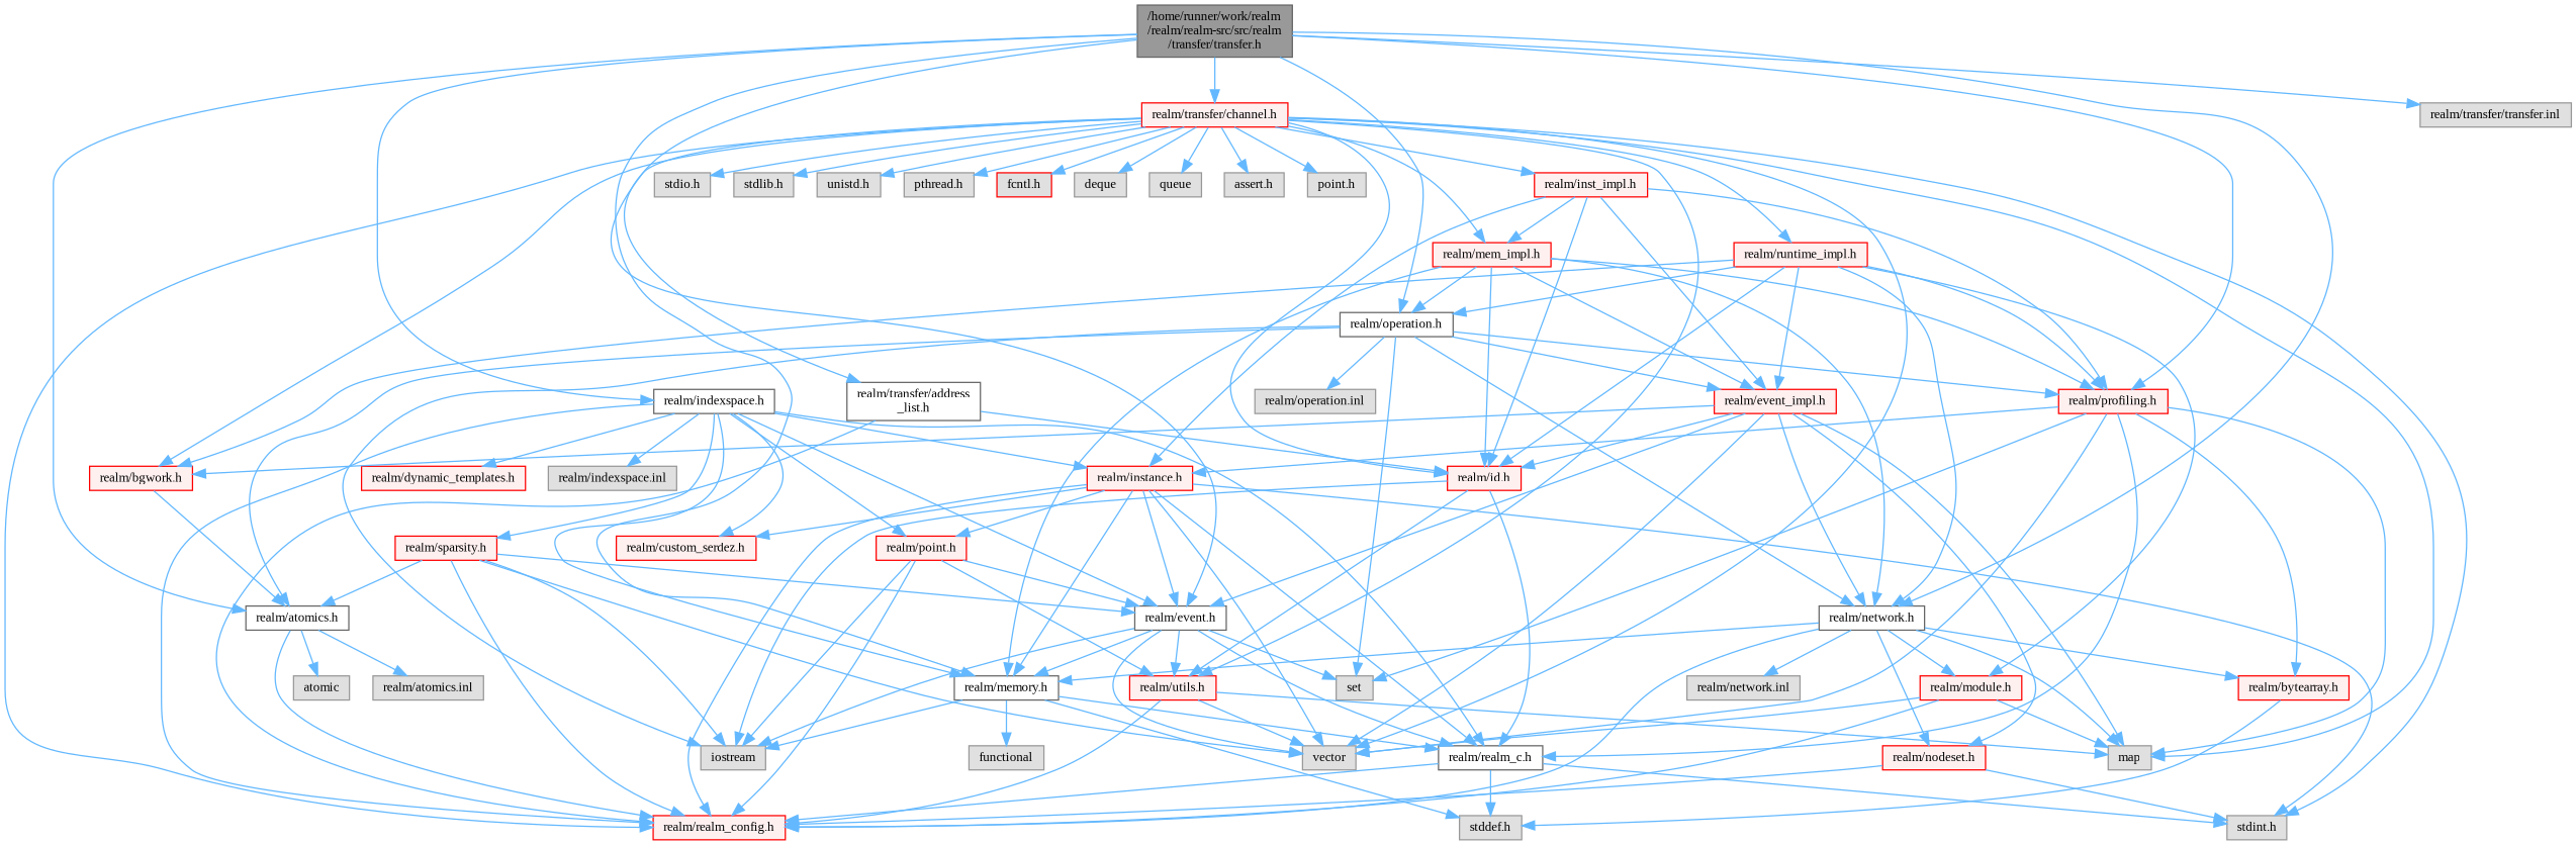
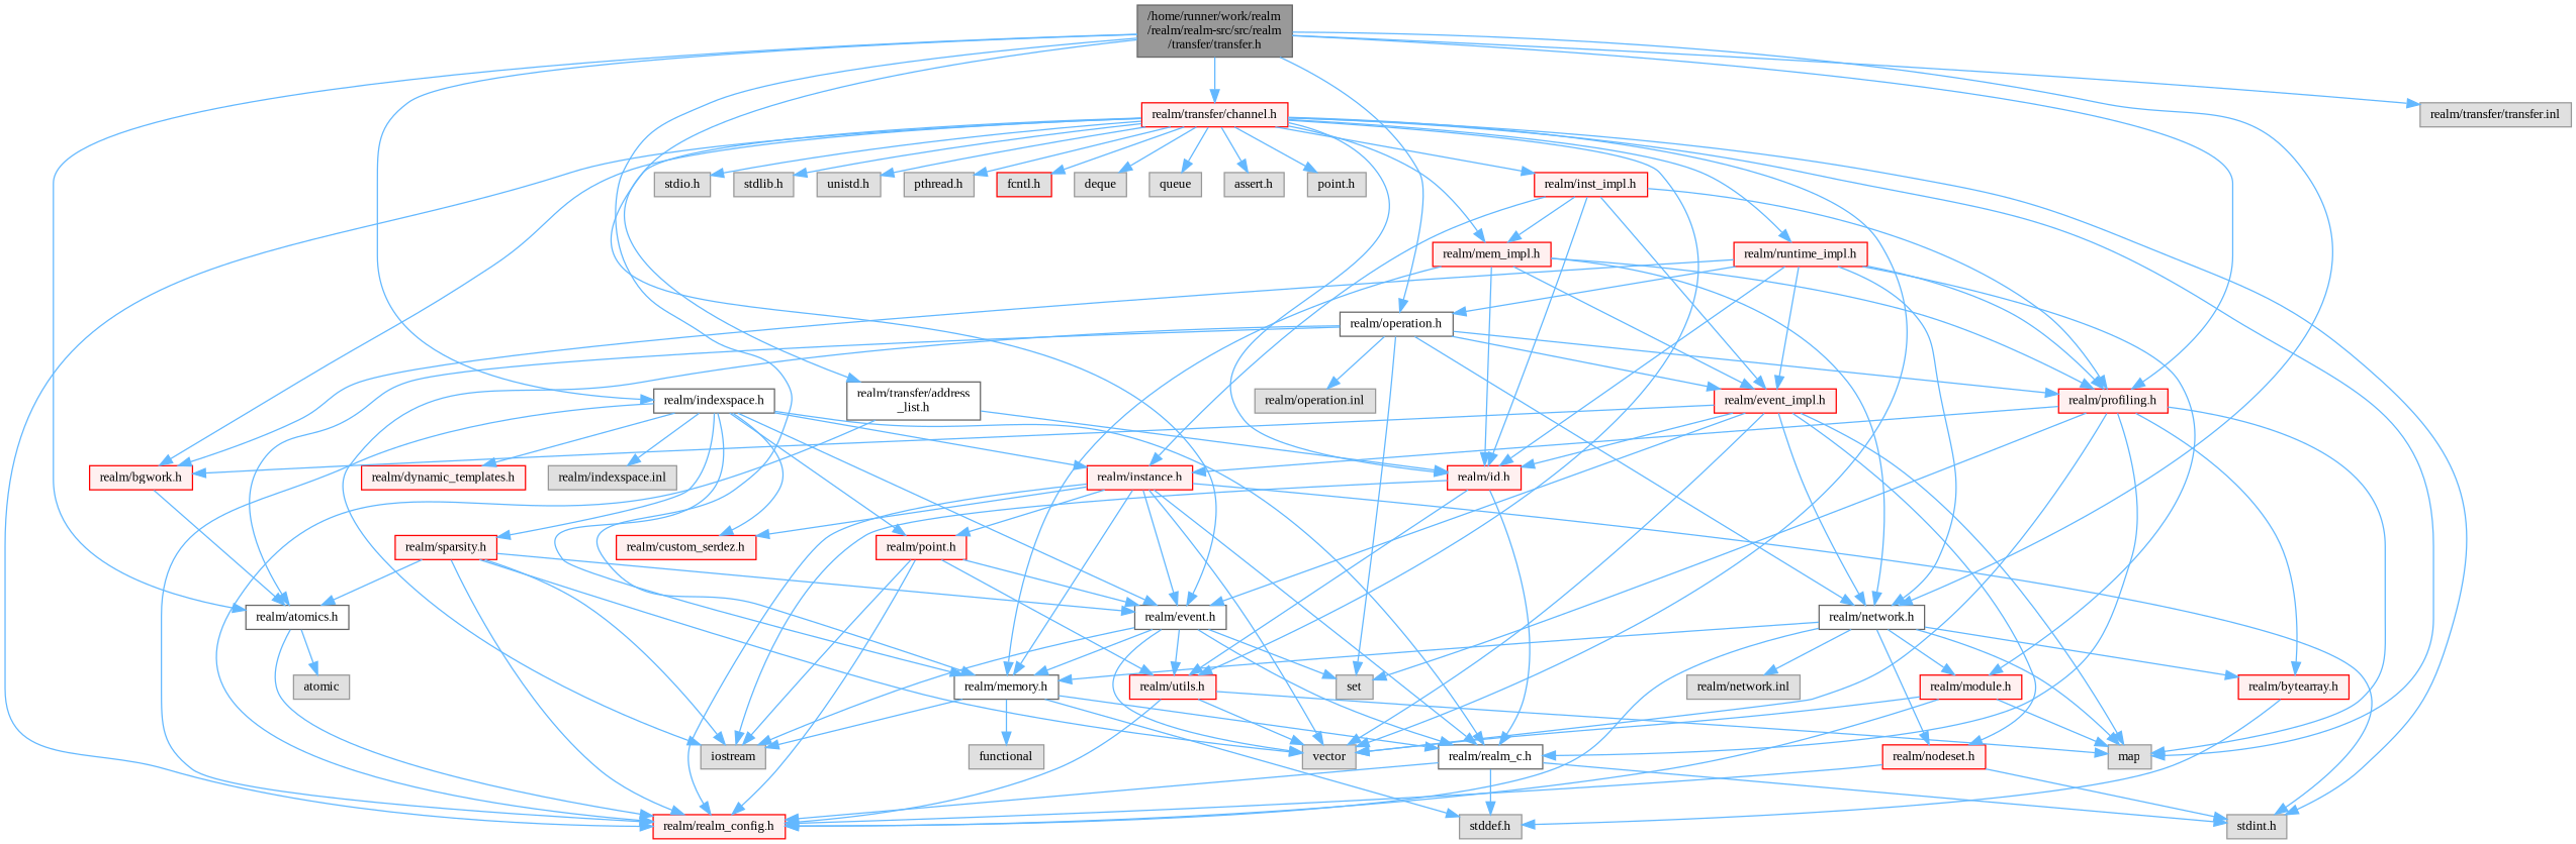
  digraph {
    fontname="Liberation Serif"
    node [color=grey60 fillcolor="#E0E0E0" fontname="Liberation Serif" fontsize=10 shape=box style=filled]
    edge [color=steelblue1 fontname="Liberation Serif" fontsize=10 labelfontname=Helvetica labelfontsize=10 style=solid]
    n1 [color=gray40 fillcolor=grey60 fontcolor=black height=0.2 label="/home/runner/work/realm\l/realm/realm-src/src/realm\l/transfer/transfer.h" width=0.4]
    n2 [color=grey40 fillcolor=white height=0.2 label="realm/event.h" width=0.4]
    n3 [color=grey40 fillcolor=white height=0.2 label="realm/memory.h" width=0.4]
    n4 [color=grey40 fillcolor=white height=0.2 label="realm/indexspace.h" width=0.4]
    n5 [color=grey40 fillcolor=white height=0.2 label="realm/atomics.h" width=0.4]
    n6 [color=grey40 fillcolor=white height=0.2 label="realm/network.h" width=0.4]
    n7 [color=grey40 fillcolor=white height=0.2 label="realm/operation.h" width=0.4]
    n8 [color=red fillcolor="#FFF0F0" height=0.2 label="realm/profiling.h" width=0.4]
    n9 [color=red fillcolor="#FFF0F0" height=0.2 label="realm/transfer/channel.h" width=0.4]
    n10 [height=0.2 label="realm/transfer/transfer.inl" width=0.4]
    n11 [color=grey40 fillcolor=white height=0.2 label="realm/realm_c.h" width=0.4]
    n12 [color=red fillcolor="#FFF0F0" height=0.2 label="realm/utils.h" width=0.4]
    n13 [height=0.2 label=vector width=0.4]
    n14 [height=0.2 label=iostream width=0.4]
    n15 [height=0.2 label=set width=0.4]
    n16 [height=0.2 label="stddef.h" width=0.4]
    n17 [height=0.2 label=functional width=0.4]
    n18 [color=red fillcolor="#FFF0F0" height=0.2 label="realm/realm_config.h" width=0.4]
    n19 [color=red fillcolor="#FFF0F0" height=0.2 label="realm/point.h" width=0.4]
    n20 [color=red fillcolor="#FFF0F0" height=0.2 label="realm/instance.h" width=0.4]
    n21 [color=red fillcolor="#FFF0F0" height=0.2 label="realm/custom_serdez.h" width=0.4]
    n22 [color=red fillcolor="#FFF0F0" height=0.2 label="realm/sparsity.h" width=0.4]
    n23 [color=red fillcolor="#FFF0F0" height=0.2 label="realm/dynamic_templates.h" width=0.4]
    n24 [height=0.2 label="realm/indexspace.inl" width=0.4]
    n25 [height=0.2 label=atomic width=0.4]
-   n26 [height=0.2 label="realm/atomics.inl" width=0.4]
    n27 [height=0.2 label=map width=0.4]
    n28 [color=red fillcolor="#FFF0F0" height=0.2 label="realm/module.h" width=0.4]
    n29 [color=red fillcolor="#FFF0F0" height=0.2 label="realm/nodeset.h" width=0.4]
    n30 [color=red fillcolor="#FFF0F0" height=0.2 label="realm/bytearray.h" width=0.4]
    n31 [height=0.2 label="realm/network.inl" width=0.4]
    n32 [color=red fillcolor="#FFF0F0" height=0.2 label="realm/event_impl.h" width=0.4]
    n33 [height=0.2 label="realm/operation.inl" width=0.4]
    n34 [height=0.2 label="stdint.h" width=0.4]
    n35 [color=red fillcolor="#FFF0F0" height=0.2 label="realm/id.h" width=0.4]
    n36 [color=red fillcolor="#FFF0F0" height=0.2 label="realm/bgwork.h" width=0.4]
    n37 [height=0.2 label="stdio.h" width=0.4]
    n38 [height=0.2 label="stdlib.h" width=0.4]
    n39 [height=0.2 label="unistd.h" width=0.4]
    n40 [height=0.2 label="pthread.h" width=0.4]
    n41 [color=red height=0.2 label="fcntl.h" width=0.4]
    n42 [height=0.2 label=deque width=0.4]
    n43 [height=0.2 label=queue width=0.4]
    n44 [height=0.2 label="assert.h" width=0.4]
    n45 [height=0.2 label="point.h" width=0.4]
    n46 [color=red fillcolor="#FFF0F0" height=0.2 label="realm/runtime_impl.h" width=0.4]
    n47 [color=red fillcolor="#FFF0F0" height=0.2 label="realm/mem_impl.h" width=0.4]
    n48 [color=red fillcolor="#FFF0F0" height=0.2 label="realm/inst_impl.h" width=0.4]
    n49 [color=grey40 fillcolor=white height=0.2 label="realm/transfer/address\l_list.h" width=0.4]
    n1 -> n2
    n1 -> n3
    n1 -> n4
    n1 -> n5
    n1 -> n6
    n1 -> n7
    n1 -> n8
    n1 -> n9
    n1 -> n10
    n2 -> n3
    n2 -> n11
    n2 -> n12
    n2 -> n13
    n2 -> n14
    n2 -> n15
    n3 -> n11
    n3 -> n14
    n3 -> n16
    n3 -> n17
    n4 -> n2
    n4 -> n3
    n4 -> n11
    n4 -> n18
    n4 -> n19
    n4 -> n20
    n4 -> n21
    n4 -> n22
    n4 -> n23
    n4 -> n24
    n5 -> n18
    n5 -> n25
-   n5 -> n26
    n6 -> n3
    n6 -> n18
    n6 -> n27
    n6 -> n28
    n6 -> n29
    n6 -> n30
    n6 -> n31
    n7 -> n5
    n7 -> n6
    n7 -> n8
    n7 -> n14
    n7 -> n15
    n7 -> n32
    n7 -> n33
    n8 -> n11
    n8 -> n13
    n8 -> n15
    n8 -> n20
    n8 -> n27
    n8 -> n30
    n9 -> n12
    n9 -> n13
    n9 -> n18
    n9 -> n27
    n9 -> n34
    n9 -> n35
    n9 -> n36
    n9 -> n37
    n9 -> n38
    n9 -> n39
    n9 -> n40
    n9 -> n41
    n9 -> n42
    n9 -> n43
    n9 -> n44
    n9 -> n45
    n9 -> n46
    n9 -> n47
    n9 -> n48
    n9 -> n49
    n11 -> n16
    n11 -> n18
    n11 -> n34
    n12 -> n13
    n12 -> n18
    n12 -> n27
    n19 -> n2
    n19 -> n12
    n19 -> n14
    n19 -> n18
    n20 -> n2
    n20 -> n3
    n20 -> n11
    n20 -> n13
    n20 -> n18
    n20 -> n19
    n20 -> n21
    n20 -> n34
    n22 -> n2
    n22 -> n5
    n22 -> n13
    n22 -> n14
    n22 -> n18
    n28 -> n13
    n28 -> n18
    n28 -> n27
    n29 -> n18
    n29 -> n34
    n30 -> n16
    n32 -> n2
    n32 -> n6
    n32 -> n13
    n32 -> n27
    n32 -> n29
    n32 -> n35
    n32 -> n36
    n35 -> n11
    n35 -> n12
    n35 -> n14
    n36 -> n5
    n46 -> n6
    n46 -> n7
    n46 -> n8
    n46 -> n28
    n46 -> n32
    n46 -> n35
    n46 -> n36
    n47 -> n3
    n47 -> n6
-   n47 -> n7
    n47 -> n8
    n47 -> n32
    n47 -> n35
    n48 -> n8
    n48 -> n20
    n48 -> n32
    n48 -> n35
    n48 -> n47
    n49 -> n18
    n49 -> n35
  }
